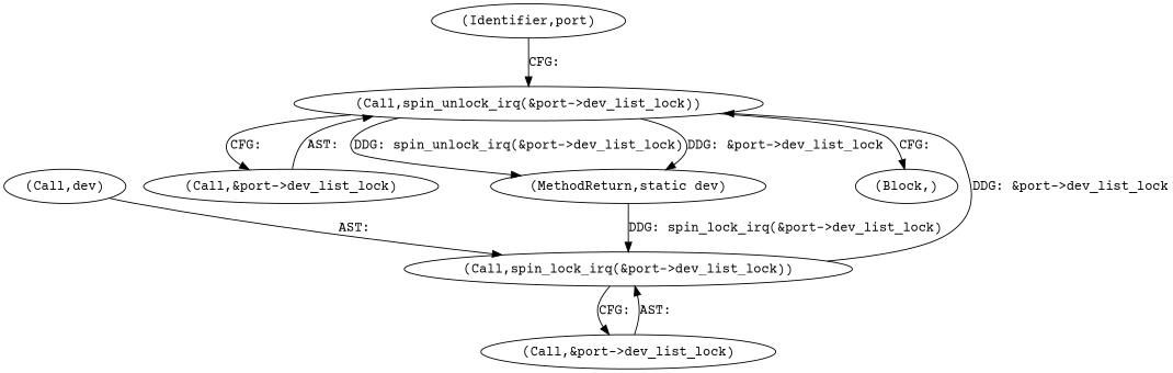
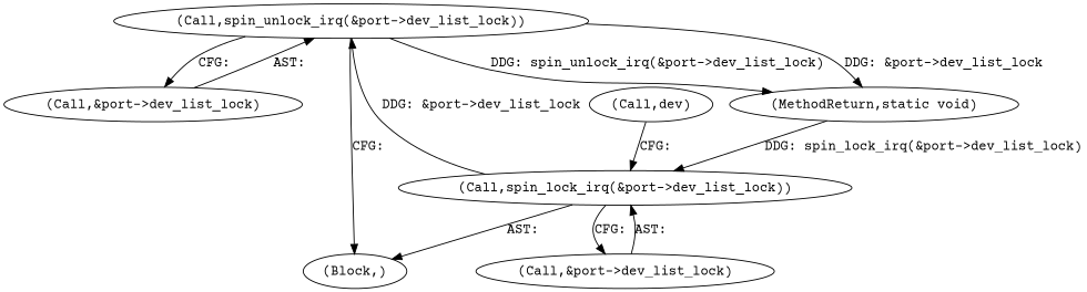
  digraph {
    fontname="Courier Prime"
    node [fontname="Courier Prime"]
    edge [fontname="Courier Prime"]
    n1 [label="(Call,spin_unlock_irq(&port->dev_list_lock))"]
    n2 [label="(Call,&port->dev_list_lock)"]
-   n3 [label="(MethodReturn,static dev)"]
+   n3 [label="(MethodReturn,static void)"]
    n4 [label="(Block,)"]
    n5 [label="(Call,spin_lock_irq(&port->dev_list_lock))"]
    n6 [label="(Call,&port->dev_list_lock)"]
    n7 [label="(Call,dev)"]
-   n8 [label="(Identifier,port)"]
    n1 -> n2 [label="CFG: "]
    n1 -> n3 [label="DDG: spin_unlock_irq(&port->dev_list_lock)"]
    n1 -> n3 [label="DDG: &port->dev_list_lock"]
    n1 -> n4 [label="CFG: "]
    n2 -> n1 [label="AST: "]
    n3 -> n5 [label="DDG: spin_lock_irq(&port->dev_list_lock)"]
    n5 -> n1 [label="DDG: &port->dev_list_lock"]
+   n5 -> n4 [label="AST: "]
    n5 -> n6 [label="CFG: "]
    n6 -> n5 [label="AST: "]
-   n7 -> n5 [label="AST: "]
-   n8 -> n1 [label="CFG: "]
+   n7 -> n5 [label="CFG: "]
  }
